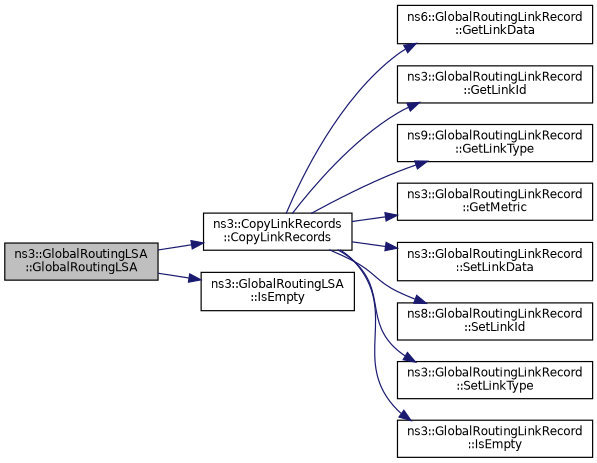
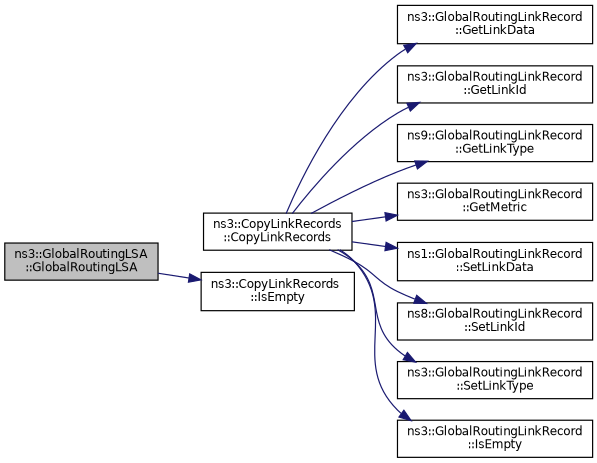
  digraph {
    rankdir=LR
    node [color=black fillcolor=white fontname=Helvetica fontsize=10 shape=record style=filled]
    edge [color=midnightblue fontname=Helvetica fontsize=10 labelfontname=Helvetica labelfontsize=10 style=solid]
    n1 [fillcolor=grey75 fontcolor=black height=0.2 label="ns3::GlobalRoutingLSA\l::GlobalRoutingLSA" width=0.4]
    n2 [height=0.2 label="ns3::CopyLinkRecords\l::CopyLinkRecords" width=0.4]
-   n3 [height=0.2 label="ns3::GlobalRoutingLSA\l::IsEmpty" width=0.4]
-   n4 [height=0.2 label="ns6::GlobalRoutingLinkRecord\l::GetLinkData" width=0.4]
+   n3 [height=0.2 label="ns3::CopyLinkRecords\l::IsEmpty" width=0.4]
+   n4 [height=0.2 label="ns3::GlobalRoutingLinkRecord\l::GetLinkData" width=0.4]
    n5 [height=0.2 label="ns3::GlobalRoutingLinkRecord\l::GetLinkId" width=0.4]
    n6 [height=0.2 label="ns9::GlobalRoutingLinkRecord\l::GetLinkType" width=0.4]
    n7 [height=0.2 label="ns3::GlobalRoutingLinkRecord\l::GetMetric" width=0.4]
-   n8 [height=0.2 label="ns3::GlobalRoutingLinkRecord\l::SetLinkData" width=0.4]
+   n8 [height=0.2 label="ns1::GlobalRoutingLinkRecord\l::SetLinkData" width=0.4]
    n9 [height=0.2 label="ns8::GlobalRoutingLinkRecord\l::SetLinkId" width=0.4]
    n10 [height=0.2 label="ns3::GlobalRoutingLinkRecord\l::SetLinkType" width=0.4]
    n11 [height=0.2 label="ns3::GlobalRoutingLinkRecord\l::IsEmpty" width=0.4]
-   n1 -> n2
    n1 -> n3
    n2 -> n4
    n2 -> n5
    n2 -> n6
    n2 -> n7
    n2 -> n8
    n2 -> n9
    n2 -> n10
    n2 -> n11
  }
